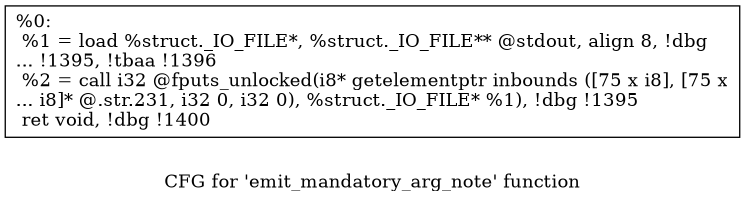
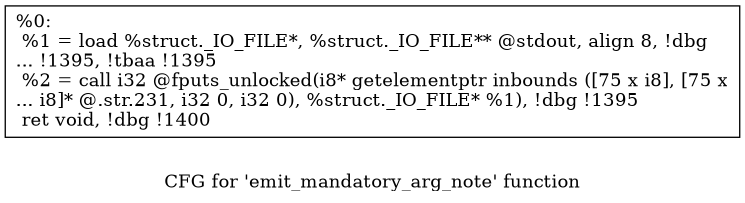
  digraph {
    label="CFG for 'emit_mandatory_arg_note' function"
-   n1 [label="{%0:\l  %1 = load %struct._IO_FILE*, %struct._IO_FILE** @stdout, align 8, !dbg\l... !1395, !tbaa !1396\l  %2 = call i32 @fputs_unlocked(i8* getelementptr inbounds ([75 x i8], [75 x\l... i8]* @.str.231, i32 0, i32 0), %struct._IO_FILE* %1), !dbg !1395\l  ret void, !dbg !1400\l}" shape=record]
+   n1 [label="{%0:\l  %1 = load %struct._IO_FILE*, %struct._IO_FILE** @stdout, align 8, !dbg\l... !1395, !tbaa !1395\l  %2 = call i32 @fputs_unlocked(i8* getelementptr inbounds ([75 x i8], [75 x\l... i8]* @.str.231, i32 0, i32 0), %struct._IO_FILE* %1), !dbg !1395\l  ret void, !dbg !1400\l}" shape=record]
  }
